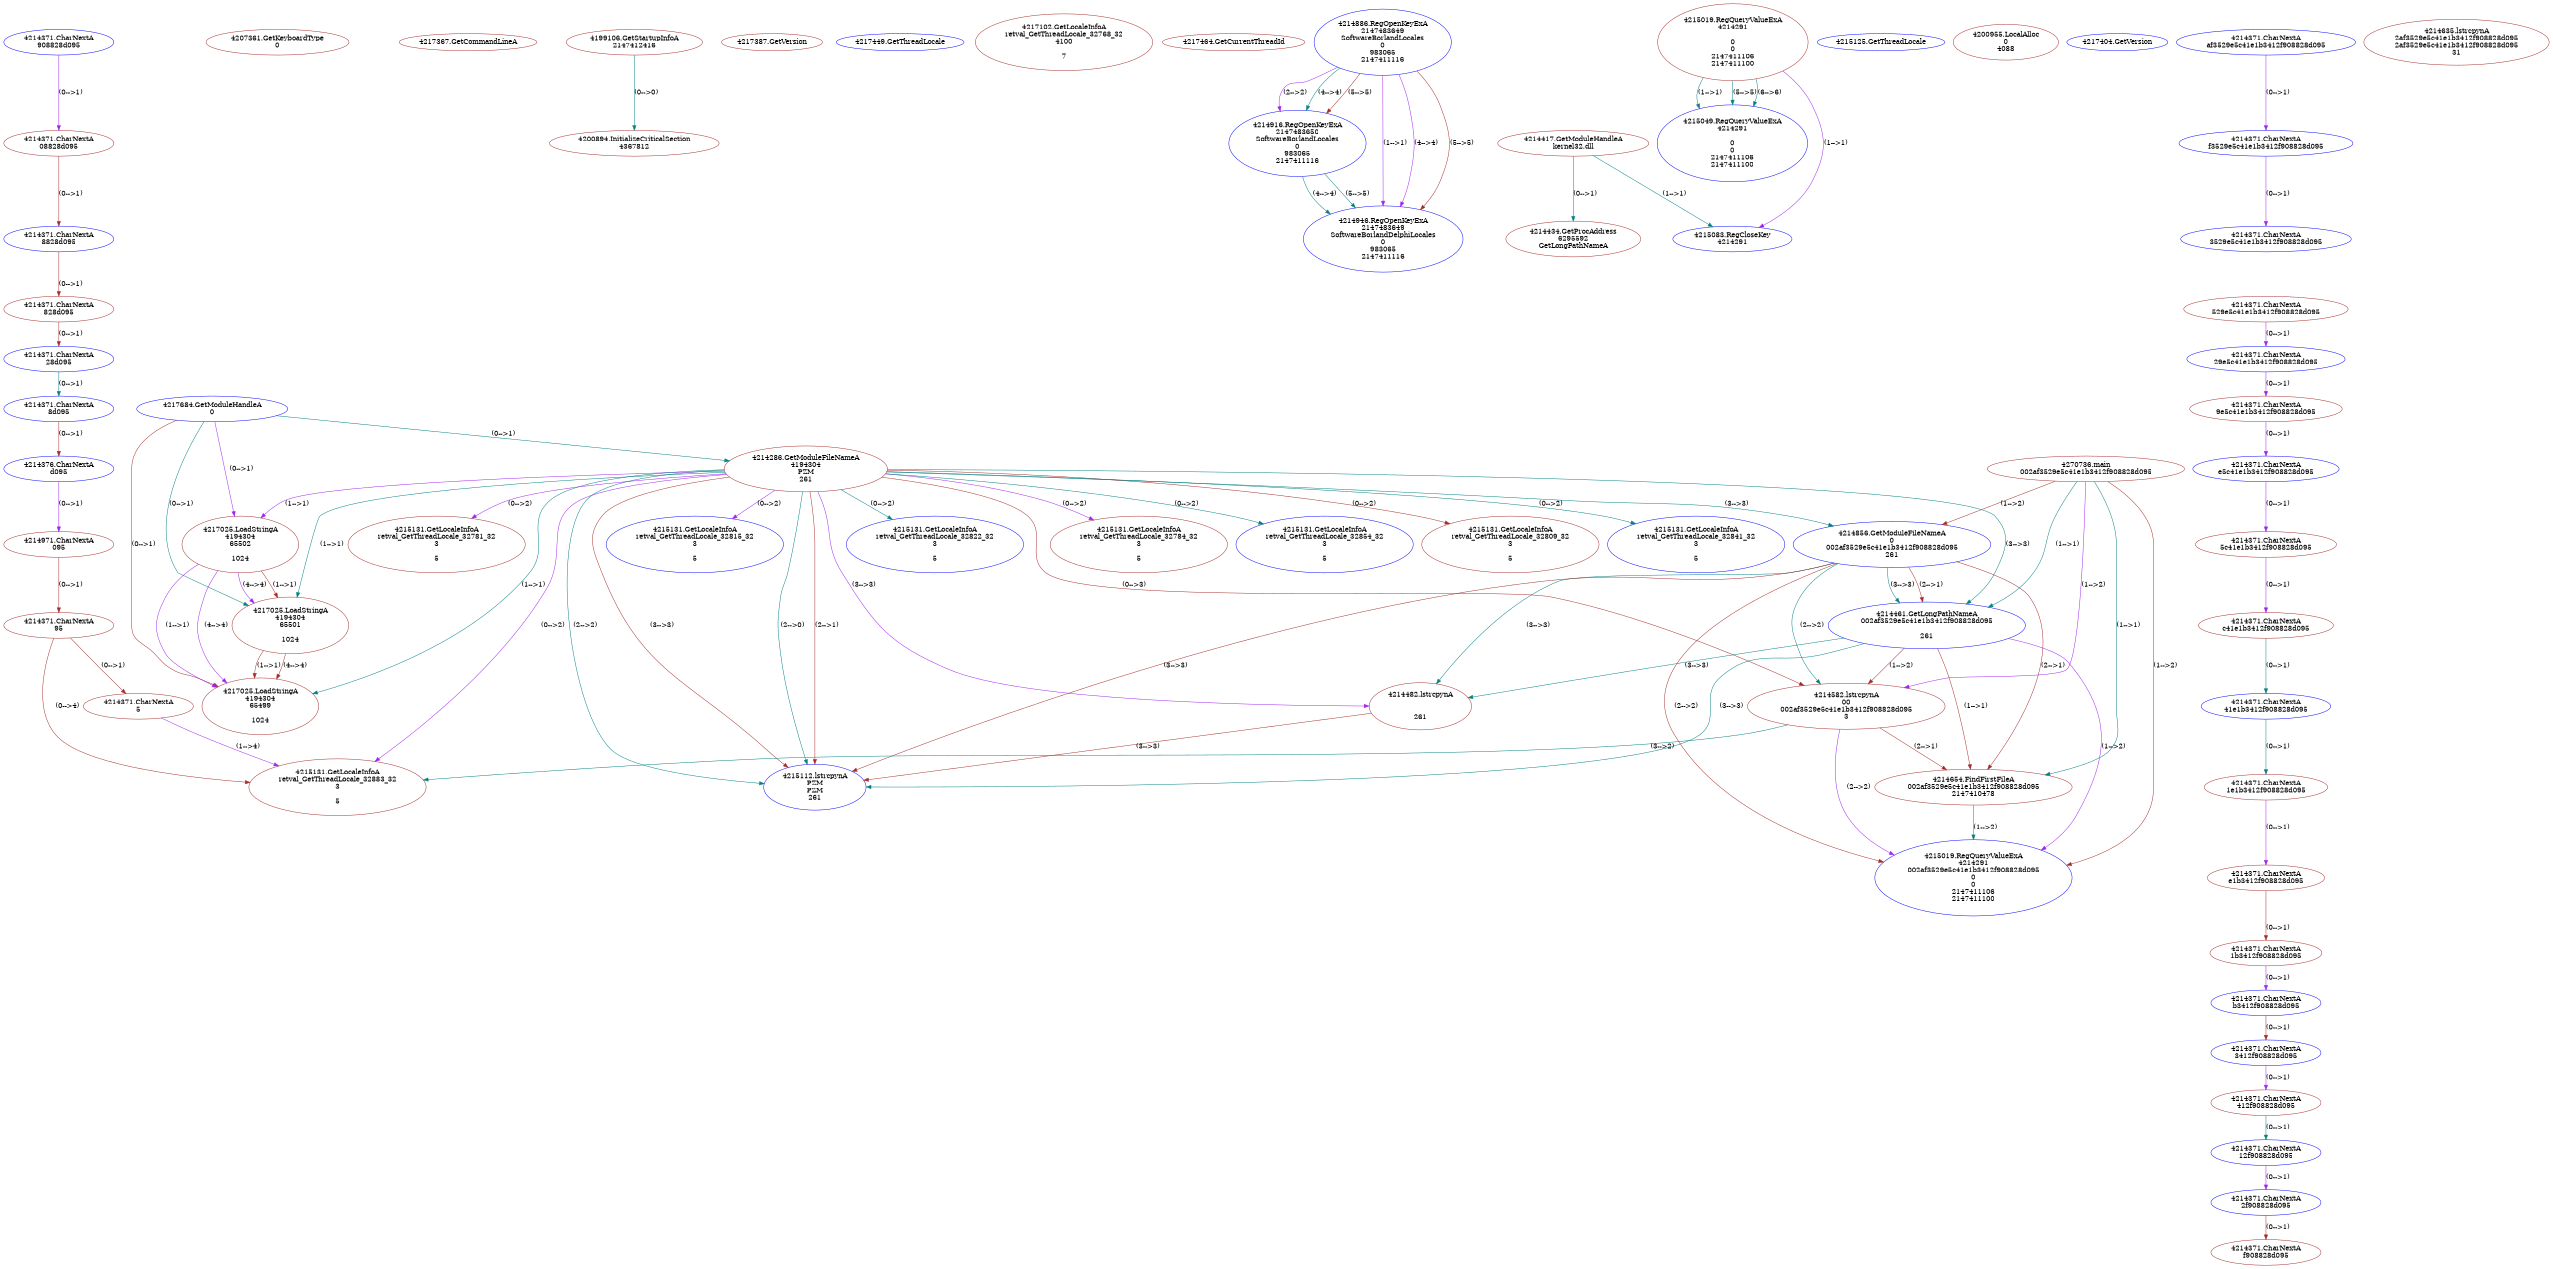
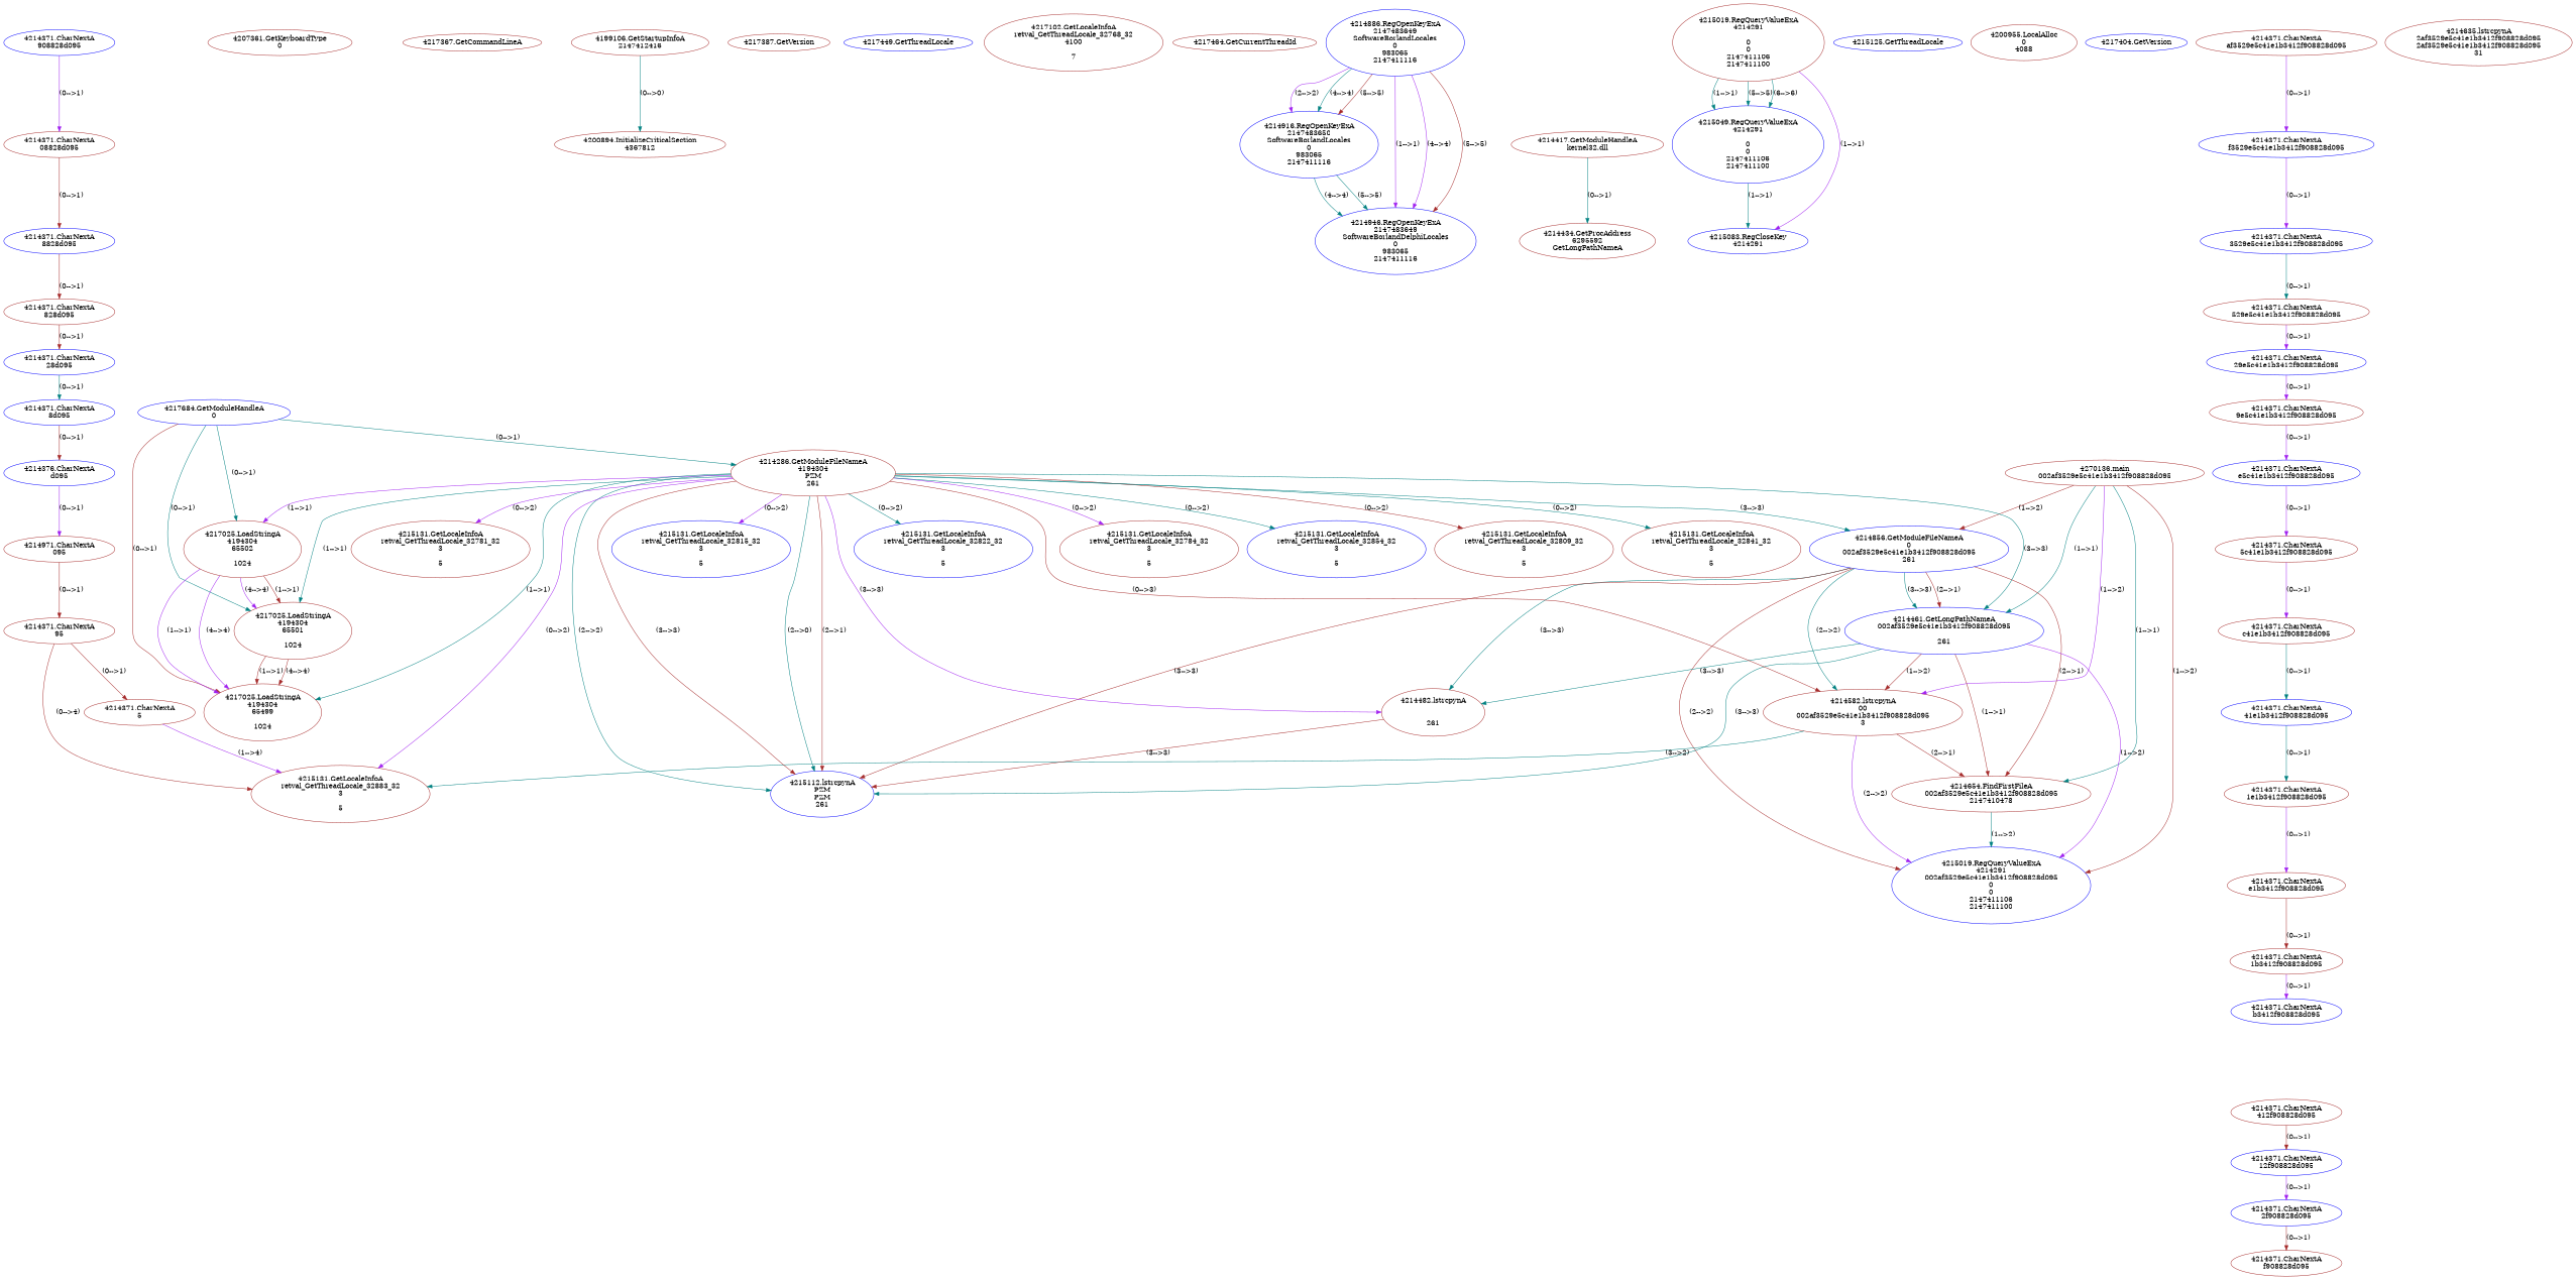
  digraph {
    node [color=brown]
    edge [color=teal]
-   n1 [label="4270736.main\n002af3529e5c41e1b3412f908828d095"]
+   n1 [label="4270136.main\n002af3529e5c41e1b3412f908828d095"]
    n2 [color=blue label="4214856.GetModuleFileNameA\n0\n002af3529e5c41e1b3412f908828d095\n261"]
    n3 [color=blue label="4214461.GetLongPathNameA\n002af3529e5c41e1b3412f908828d095\n\n261"]
    n4 [label="4214582.lstrcpynA\n00\n002af3529e5c41e1b3412f908828d095\n3"]
    n5 [label="4214654.FindFirstFileA\n002af3529e5c41e1b3412f908828d095\n2147410478"]
    n6 [color=blue label="4215019.RegQueryValueExA\n4214291\n002af3529e5c41e1b3412f908828d095\n0\n0\n2147411106\n2147411100"]
    n7 [label="4214482.lstrcpynA\n\n\n261"]
    n8 [color=blue label="4215112.lstrcpynA\nPZM\nPZM\n261"]
    n9 [label="4215131.GetLocaleInfoA\nretval_GetThreadLocale_32883_32\n3\n\n5"]
    n10 [color=blue label="4217684.GetModuleHandleA\n0"]
    n11 [label="4214286.GetModuleFileNameA\n4194304\nPZM\n261"]
    n12 [label="4217025.LoadStringA\n4194304\n65502\n\n1024"]
    n13 [label="4217025.LoadStringA\n4194304\n65501\n\n1024"]
    n14 [label="4217025.LoadStringA\n4194304\n65499\n\n1024"]
    n15 [color=blue label="4215131.GetLocaleInfoA\nretval_GetThreadLocale_32815_32\n3\n\n5"]
    n16 [color=blue label="4215131.GetLocaleInfoA\nretval_GetThreadLocale_32822_32\n3\n\n5"]
    n17 [label="4215131.GetLocaleInfoA\nretval_GetThreadLocale_32784_32\n3\n\n5"]
    n18 [color=blue label="4215131.GetLocaleInfoA\nretval_GetThreadLocale_32854_32\n3\n\n5"]
    n19 [label="4215131.GetLocaleInfoA\nretval_GetThreadLocale_32809_32\n3\n\n5"]
-   n20 [color=blue label="4215131.GetLocaleInfoA\nretval_GetThreadLocale_32841_32\n3\n\n5"]
+   n20 [label="4215131.GetLocaleInfoA\nretval_GetThreadLocale_32841_32\n3\n\n5"]
    n21 [label="4215131.GetLocaleInfoA\nretval_GetThreadLocale_32781_32\n3\n\n5"]
    n22 [label="4207361.GetKeyboardType\n0"]
    n23 [label="4217367.GetCommandLineA\n"]
    n24 [label="4199106.GetStartupInfoA\n2147412416"]
    n25 [label="4200894.InitializeCriticalSection\n4367812"]
    n26 [label="4217387.GetVersion\n"]
    n27 [color=blue label="4217449.GetThreadLocale\n"]
    n28 [label="4217102.GetLocaleInfoA\nretval_GetThreadLocale_32768_32\n4100\n\n7"]
    n29 [label="4217464.GetCurrentThreadId\n"]
    n30 [color=blue label="4214886.RegOpenKeyExA\n2147483649\nSoftware\Borland\Locales\n0\n983065\n2147411116"]
    n31 [color=blue label="4214916.RegOpenKeyExA\n2147483650\nSoftware\Borland\Locales\n0\n983065\n2147411116"]
    n32 [color=blue label="4214946.RegOpenKeyExA\n2147483649\nSoftware\Borland\Delphi\Locales\n0\n983065\n2147411116"]
    n33 [label="4214417.GetModuleHandleA\nkernel32.dll"]
    n34 [label="4214434.GetProcAddress\n6295592\nGetLongPathNameA"]
    n35 [label="4215019.RegQueryValueExA\n4214291\n\n0\n0\n2147411106\n2147411100"]
    n36 [color=blue label="4215049.RegQueryValueExA\n4214291\n\n0\n0\n2147411106\n2147411100"]
    n37 [color=blue label="4215083.RegCloseKey\n4214291"]
    n38 [color=blue label="4215125.GetThreadLocale\n"]
    n39 [label="4200955.LocalAlloc\n0\n4088"]
    n40 [color=blue label="4217404.GetVersion\n"]
-   n41 [color=blue label="4214371.CharNextA\naf3529e5c41e1b3412f908828d095"]
+   n41 [label="4214371.CharNextA\naf3529e5c41e1b3412f908828d095"]
    n42 [color=blue label="4214371.CharNextA\nf3529e5c41e1b3412f908828d095"]
    n43 [color=blue label="4214371.CharNextA\n3529e5c41e1b3412f908828d095"]
    n44 [label="4214371.CharNextA\n529e5c41e1b3412f908828d095"]
    n45 [color=blue label="4214371.CharNextA\n29e5c41e1b3412f908828d095"]
    n46 [label="4214371.CharNextA\n9e5c41e1b3412f908828d095"]
    n47 [color=blue label="4214371.CharNextA\ne5c41e1b3412f908828d095"]
    n48 [label="4214371.CharNextA\n5c41e1b3412f908828d095"]
    n49 [label="4214371.CharNextA\nc41e1b3412f908828d095"]
    n50 [color=blue label="4214371.CharNextA\n41e1b3412f908828d095"]
    n51 [label="4214371.CharNextA\n1e1b3412f908828d095"]
    n52 [label="4214371.CharNextA\ne1b3412f908828d095"]
    n53 [label="4214371.CharNextA\n1b3412f908828d095"]
    n54 [color=blue label="4214371.CharNextA\nb3412f908828d095"]
-   n55 [color=blue label="4214371.CharNextA\n3412f908828d095"]
    n56 [label="4214371.CharNextA\n412f908828d095"]
    n57 [color=blue label="4214371.CharNextA\n12f908828d095"]
    n58 [color=blue label="4214371.CharNextA\n2f908828d095"]
    n59 [label="4214371.CharNextA\nf908828d095"]
    n60 [color=blue label="4214371.CharNextA\n908828d095"]
    n61 [label="4214371.CharNextA\n08828d095"]
    n62 [color=blue label="4214371.CharNextA\n8828d095"]
    n63 [label="4214371.CharNextA\n828d095"]
    n64 [color=blue label="4214371.CharNextA\n28d095"]
    n65 [color=blue label="4214371.CharNextA\n8d095"]
    n66 [color=blue label="4214376.CharNextA\nd095"]
    n67 [label="4214971.CharNextA\n095"]
    n68 [label="4214371.CharNextA\n95"]
    n69 [label="4214371.CharNextA\n5"]
    n70 [label="4214635.lstrcpynA\n2af3529e5c41e1b3412f908828d095\n2af3529e5c41e1b3412f908828d095\n31"]
    n1 -> n2 [color=brown label="(1-->2)"]
    n1 -> n3 [label="(1-->1)"]
    n1 -> n4 [color=purple label="(1-->2)"]
    n1 -> n5 [label="(1-->1)"]
    n1 -> n6 [color=brown label="(1-->2)"]
    n2 -> n3 [color=brown label="(2-->1)"]
    n2 -> n3 [label="(3-->3)"]
    n2 -> n4 [label="(2-->2)"]
    n2 -> n5 [color=brown label="(2-->1)"]
    n2 -> n6 [color=brown label="(2-->2)"]
    n2 -> n7 [label="(3-->3)"]
    n2 -> n8 [color=brown label="(3-->3)"]
    n3 -> n4 [color=brown label="(1-->2)"]
    n3 -> n5 [color=brown label="(1-->1)"]
    n3 -> n6 [color=purple label="(1-->2)"]
    n3 -> n7 [label="(3-->3)"]
    n3 -> n8 [label="(3-->3)"]
    n4 -> n5 [color=brown label="(2-->1)"]
    n4 -> n6 [color=purple label="(2-->2)"]
    n4 -> n9 [label="(3-->2)"]
    n5 -> n6 [label="(1-->2)"]
    n7 -> n8 [color=brown label="(3-->3)"]
    n10 -> n11 [label="(0-->1)"]
-   n10 -> n12 [color=purple label="(0-->1)"]
+   n10 -> n12 [label="(0-->1)"]
    n10 -> n13 [label="(0-->1)"]
    n10 -> n14 [color=brown label="(0-->1)"]
    n11 -> n2 [label="(3-->3)"]
    n11 -> n3 [label="(3-->3)"]
    n11 -> n4 [color=brown label="(0-->3)"]
    n11 -> n7 [color=purple label="(3-->3)"]
    n11 -> n8 [color=brown label="(2-->1)"]
    n11 -> n8 [label="(2-->2)"]
    n11 -> n8 [color=brown label="(3-->3)"]
    n11 -> n8 [label="(2-->0)"]
    n11 -> n9 [color=purple label="(0-->2)"]
    n11 -> n12 [color=purple label="(1-->1)"]
    n11 -> n13 [label="(1-->1)"]
    n11 -> n14 [label="(1-->1)"]
    n11 -> n15 [color=purple label="(0-->2)"]
    n11 -> n16 [label="(0-->2)"]
    n11 -> n17 [color=purple label="(0-->2)"]
    n11 -> n18 [label="(0-->2)"]
    n11 -> n19 [color=brown label="(0-->2)"]
    n11 -> n20 [label="(0-->2)"]
    n11 -> n21 [color=purple label="(0-->2)"]
    n12 -> n13 [color=brown label="(1-->1)"]
    n12 -> n13 [color=purple label="(4-->4)"]
    n12 -> n14 [color=purple label="(1-->1)"]
    n12 -> n14 [color=purple label="(4-->4)"]
    n13 -> n14 [color=brown label="(1-->1)"]
    n13 -> n14 [color=brown label="(4-->4)"]
    n24 -> n25 [label="(0-->0)"]
    n30 -> n31 [color=purple label="(2-->2)"]
    n30 -> n31 [label="(4-->4)"]
    n30 -> n31 [color=brown label="(5-->5)"]
    n30 -> n32 [color=purple label="(1-->1)"]
    n30 -> n32 [color=purple label="(4-->4)"]
    n30 -> n32 [color=brown label="(5-->5)"]
    n31 -> n32 [label="(4-->4)"]
    n31 -> n32 [label="(5-->5)"]
    n33 -> n34 [label="(0-->1)"]
    n35 -> n36 [label="(1-->1)"]
    n35 -> n36 [label="(5-->5)"]
    n35 -> n36 [label="(6-->6)"]
    n35 -> n37 [color=purple label="(1-->1)"]
-   n33 -> n37 [label="(1-->1)"]
+   n36 -> n37 [label="(1-->1)"]
    n41 -> n42 [color=purple label="(0-->1)"]
    n42 -> n43 [color=purple label="(0-->1)"]
+   n43 -> n44 [label="(0-->1)"]
    n44 -> n45 [color=purple label="(0-->1)"]
    n45 -> n46 [color=purple label="(0-->1)"]
    n46 -> n47 [color=purple label="(0-->1)"]
    n47 -> n48 [color=purple label="(0-->1)"]
    n48 -> n49 [color=purple label="(0-->1)"]
    n49 -> n50 [label="(0-->1)"]
    n50 -> n51 [label="(0-->1)"]
    n51 -> n52 [color=purple label="(0-->1)"]
    n52 -> n53 [color=brown label="(0-->1)"]
    n53 -> n54 [color=purple label="(0-->1)"]
-   n54 -> n55 [color=brown label="(0-->1)"]
-   n55 -> n56 [color=purple label="(0-->1)"]
-   n56 -> n57 [label="(0-->1)"]
+   n56 -> n57 [color=brown label="(0-->1)"]
    n57 -> n58 [color=purple label="(0-->1)"]
    n58 -> n59 [color=brown label="(0-->1)"]
    n60 -> n61 [color=purple label="(0-->1)"]
    n61 -> n62 [color=brown label="(0-->1)"]
    n62 -> n63 [color=brown label="(0-->1)"]
    n63 -> n64 [color=brown label="(0-->1)"]
    n64 -> n65 [label="(0-->1)"]
    n65 -> n66 [color=brown label="(0-->1)"]
    n66 -> n67 [color=purple label="(0-->1)"]
    n67 -> n68 [color=brown label="(0-->1)"]
    n68 -> n9 [color=brown label="(0-->4)"]
    n68 -> n69 [color=brown label="(0-->1)"]
    n69 -> n9 [color=purple label="(1-->4)"]
  }
